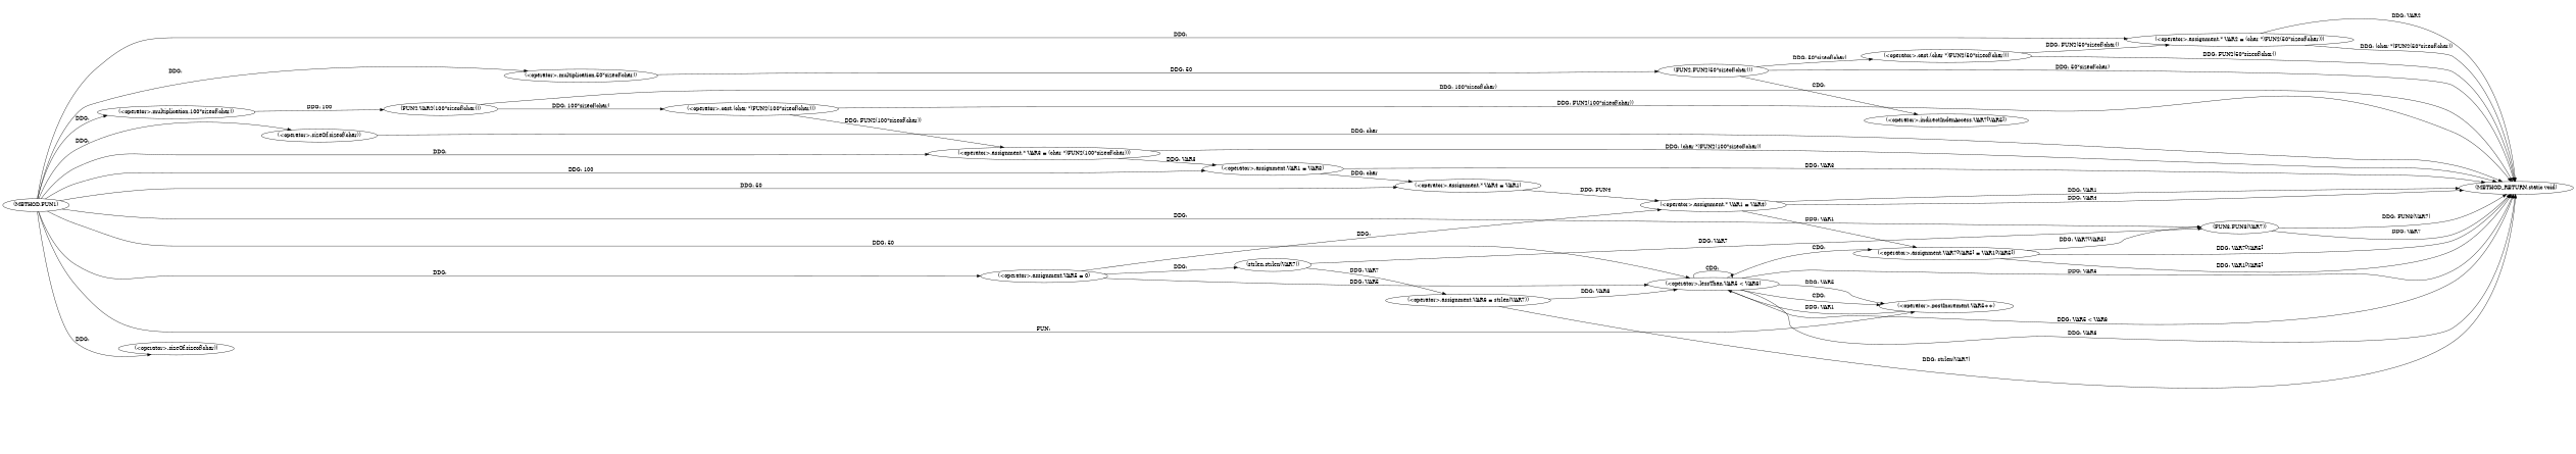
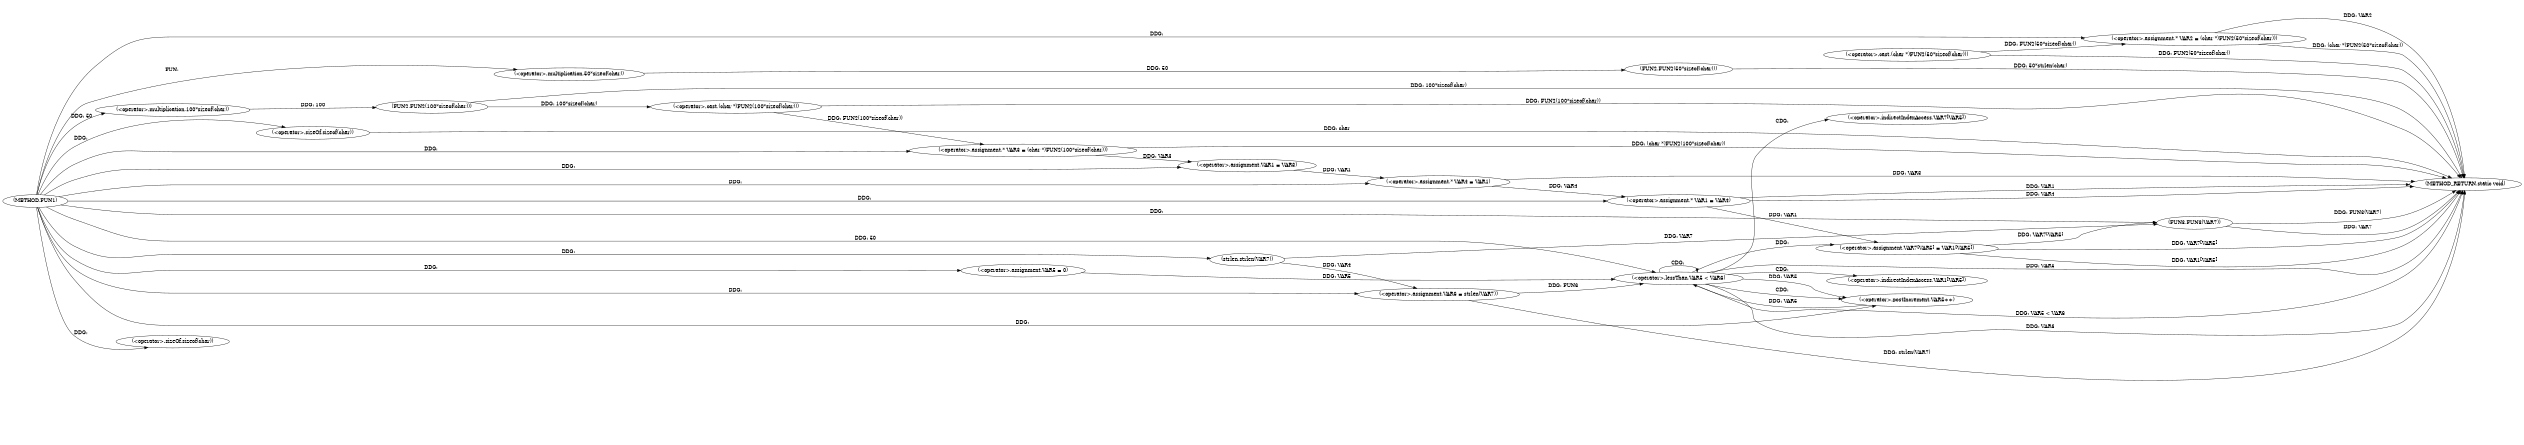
  digraph {
    rankdir=LR
    n1 [label="(METHOD,FUN1)"]
    n2 [label="(<operator>.assignment,* VAR2 = (char *)FUN2(50*sizeof(char)))"]
    n3 [label="(<operator>.multiplication,50*sizeof(char))"]
    n4 [label="(<operator>.sizeOf,sizeof(char))"]
    n5 [label="(<operator>.assignment,* VAR3 = (char *)FUN2(100*sizeof(char)))"]
    n6 [label="(<operator>.multiplication,100*sizeof(char))"]
    n7 [label="(<operator>.sizeOf,sizeof(char))"]
    n8 [label="(<operator>.assignment,VAR1 = VAR3)"]
    n9 [label="(<operator>.assignment,* VAR4 = VAR1)"]
    n10 [label="(<operator>.assignment,* VAR1 = VAR4)"]
    n11 [label="(<operator>.assignment,VAR6 = strlen(VAR7))"]
    n12 [label="(strlen,strlen(VAR7))"]
    n13 [label="(<operator>.assignment,VAR5 = 0)"]
    n14 [label="(<operator>.lessThan,VAR5 < VAR6)"]
    n15 [label="(<operator>.postIncrement,VAR5++)"]
    n16 [label="(FUN3,FUN3(VAR7))"]
    n17 [label="(METHOD_RETURN,static void)"]
    n18 [label="(FUN2,FUN2(50*sizeof(char)))"]
-   n19 [label="(FUN2,VAR2(100*sizeof(char)))"]
+   n19 [label="(FUN2,FUN2(100*sizeof(char)))"]
    n20 [label="(<operator>.assignment,VAR7[VAR5] = VAR1[VAR5])"]
    n21 [label="(<operator>.indirectIndexAccess,VAR7[VAR5])"]
+   n22 [label="(<operator>.indirectIndexAccess,VAR1[VAR5])"]
    n23 [label="(<operator>.cast,(char *)FUN2(50*sizeof(char)))"]
    n24 [label="(<operator>.cast,(char *)FUN2(100*sizeof(char)))"]
    n1 -> n2 [label="DDG: "]
-   n1 -> n3 [label="DDG: "]
+   n1 -> n3 [label="FUN: "]
    n1 -> n4 [label="DDG: "]
    n1 -> n5 [label="DDG: "]
-   n1 -> n6 [label="DDG: "]
+   n1 -> n6 [label="DDG: 50"]
    n1 -> n7 [label="DDG: "]
-   n1 -> n8 [label="DDG: 100"]
-   n1 -> n9 [label="DDG: 50"]
-   n13 -> n10 [label="DDG: "]
-   n13 -> n12 [label="DDG: "]
+   n1 -> n8 [label="DDG: "]
+   n1 -> n9 [label="DDG: "]
+   n1 -> n10 [label="DDG: "]
+   n1 -> n11 [label="DDG: "]
+   n1 -> n12 [label="DDG: "]
    n1 -> n13 [label="DDG: "]
    n1 -> n14 [label="DDG: 50"]
-   n1 -> n15 [label="FUN: "]
+   n1 -> n15 [label="DDG: "]
    n1 -> n16 [label="DDG: "]
    n2 -> n17 [label="DDG: VAR2"]
    n2 -> n17 [label="DDG: (char *)FUN2(50*sizeof(char))"]
    n3 -> n18 [label="DDG: 50"]
    n5 -> n8 [label="DDG: VAR3"]
    n5 -> n17 [label="DDG: (char *)FUN2(100*sizeof(char))"]
    n6 -> n19 [label="DDG: 100"]
    n7 -> n17 [label="DDG: char"]
-   n8 -> n9 [label="DDG: char"]
-   n8 -> n17 [label="DDG: VAR3"]
-   n9 -> n10 [label="DDG: FUN4"]
+   n8 -> n9 [label="DDG: VAR1"]
+   n9 -> n17 [label="DDG: VAR3"]
+   n9 -> n10 [label="DDG: VAR4"]
    n10 -> n17 [label="DDG: VAR1"]
    n10 -> n17 [label="DDG: VAR4"]
    n10 -> n20 [label="DDG: VAR1"]
-   n11 -> n14 [label="DDG: VAR6"]
+   n11 -> n14 [label="DDG: FUN6"]
    n11 -> n17 [label="DDG: strlen(VAR7)"]
-   n12 -> n11 [label="DDG: VAR7"]
+   n12 -> n11 [label="DDG: VAR4"]
    n12 -> n16 [label="DDG: VAR7"]
    n13 -> n14 [label="DDG: VAR5"]
    n14 -> n14 [label="CDG: "]
    n14 -> n15 [label="DDG: VAR5"]
    n14 -> n15 [label="CDG: "]
    n14 -> n17 [label="DDG: VAR6"]
    n14 -> n17 [label="DDG: VAR5"]
    n14 -> n17 [label="DDG: VAR5 < VAR6"]
-   n14 -> n20 [label="CDG: "]
-   n18 -> n21 [label="CDG: "]
-   n15 -> n14 [label="DDG: VAR1"]
+   n14 -> n20 [label="DDG: "]
+   n14 -> n21 [label="CDG: "]
+   n14 -> n22 [label="CDG: "]
+   n15 -> n14 [label="DDG: VAR5"]
    n16 -> n17 [label="DDG: FUN3(VAR7)"]
    n16 -> n17 [label="DDG: VAR7"]
-   n18 -> n17 [label="DDG: 50*sizeof(char)"]
-   n18 -> n23 [label="DDG: 50*sizeof(char)"]
+   n18 -> n17 [label="DDG: 50*strlen(char)"]
    n19 -> n17 [label="DDG: 100*sizeof(char)"]
    n19 -> n24 [label="DDG: 100*sizeof(char)"]
    n20 -> n16 [label="DDG: VAR7[VAR5]"]
    n20 -> n17 [label="DDG: VAR1[VAR5]"]
    n20 -> n17 [label="DDG: VAR7[VAR5]"]
    n23 -> n2 [label="DDG: FUN2(50*sizeof(char))"]
    n23 -> n17 [label="DDG: FUN2(50*sizeof(char))"]
    n24 -> n5 [label="DDG: FUN2(100*sizeof(char))"]
    n24 -> n17 [label="DDG: FUN2(100*sizeof(char))"]
  }
